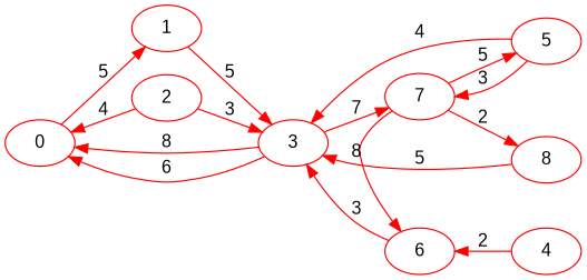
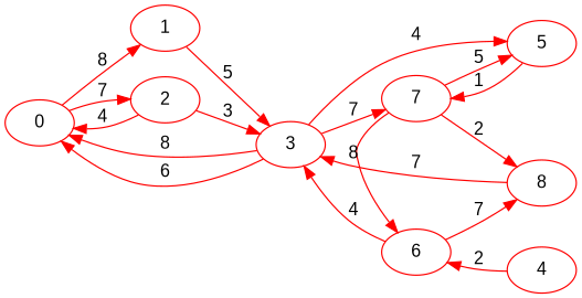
  digraph {
    fontname="Liberation Sans"
    rankdir=LR
    ranksep=equally
    node [color=red fontname="Liberation Sans"]
    edge [color=red fontname="Liberation Sans"]
    0
    1
    2
    3
    4
    5
    6
    7
    8
    subgraph sub_1 {
      rank=same
      0
    }
    subgraph sub_2 {
      rank=same
    }
    subgraph sub_3 {
      rank=same
      1
      2
    }
    subgraph sub_4 {
      rank=same
      3
    }
    subgraph sub_5 {
      rank=same
      4
      5
    }
    subgraph sub_6 {
      rank=same
      6
      7
    }
    subgraph sub_7 {
      rank=same
      8
    }
-   0 -> 1 [label=5]
+   0 -> 1 [label=8]
+   0 -> 2 [label=7]
    1 -> 3 [label=5]
    2 -> 0 [label=4]
    2 -> 3 [label=3]
    3 -> 0 [label=8]
    3 -> 0 [label=6]
-   5 -> 3 [label=4]
+   3 -> 5 [label=4]
    3 -> 7 [label=7]
    4 -> 6 [label=2]
-   5 -> 7 [label=3]
-   6 -> 3 [label=3]
+   5 -> 7 [label=1]
+   6 -> 3 [label=4]
+   6 -> 8 [label=7]
    7 -> 5 [label=5]
    7 -> 6 [label=8]
    7 -> 8 [label=2]
-   8 -> 3 [label=5]
+   8 -> 3 [label=7]
  }
